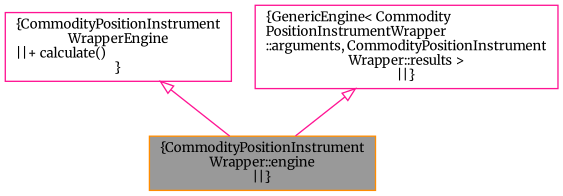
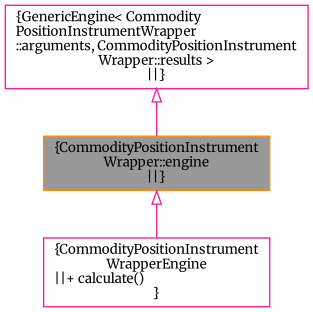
  digraph {
    fontname=Merriweather
    node [color=deeppink fillcolor=white fontname=Merriweather fontsize=10 shape=box style=filled]
    edge [arrowtail=onormal color=deeppink dir=back fontname=Merriweather fontsize=10 labelfontname=Helvetica labelfontsize=10 style=solid]
    n1 [color=darkorange fillcolor=grey60 fontcolor=black height=0.2 label="{CommodityPositionInstrument\lWrapper::engine\n||}" width=0.4]
    n2 [height=0.2 label="{CommodityPositionInstrument\lWrapperEngine\n||+ calculate()\l}" width=0.4]
    n3 [height=0.2 label="{GenericEngine\< Commodity\lPositionInstrumentWrapper\l::arguments, CommodityPositionInstrument\lWrapper::results \>\n||}" width=0.4]
-   n2 -> n1
+   n1 -> n2
    n3 -> n1
  }
